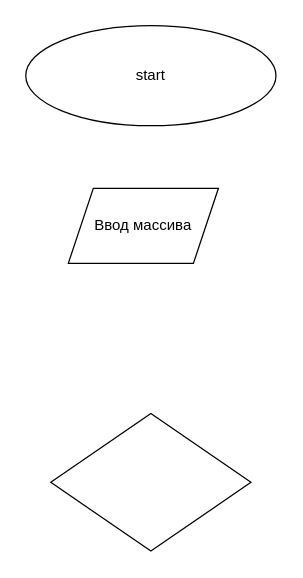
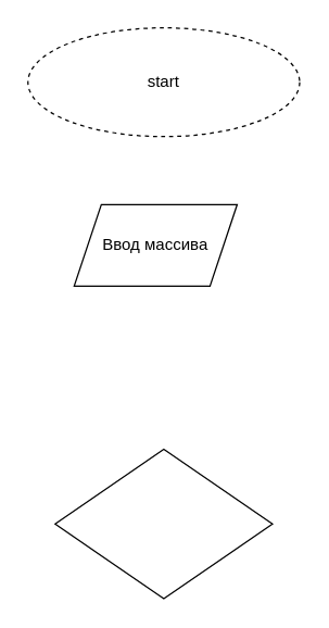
  <mxCell id="0" />
  <mxCell id="1" parent="0" />
- <mxCell id="2" value="start" style="ellipse;whiteSpace=wrap;html=1;" vertex="1" parent="1"><mxGeometry x="20" y="20" width="200" height="80" as="geometry" /></mxCell>
+ <mxCell id="2" value="start" style="ellipse;whiteSpace=wrap;html=1;dashed=1;" vertex="1" parent="1"><mxGeometry x="20" y="20" width="200" height="80" as="geometry" /></mxCell>
  <mxCell id="3" value="" style="rhombus;whiteSpace=wrap;html=1;" vertex="1" parent="1"><mxGeometry x="40" y="330" width="160" height="110" as="geometry" /></mxCell>
  <mxCell id="4" value="Ввод массива" style="shape=parallelogram;perimeter=parallelogramPerimeter;whiteSpace=wrap;html=1;fixedSize=1;" vertex="1" parent="1"><mxGeometry x="54" y="150" width="120" height="60" as="geometry" /></mxCell>
